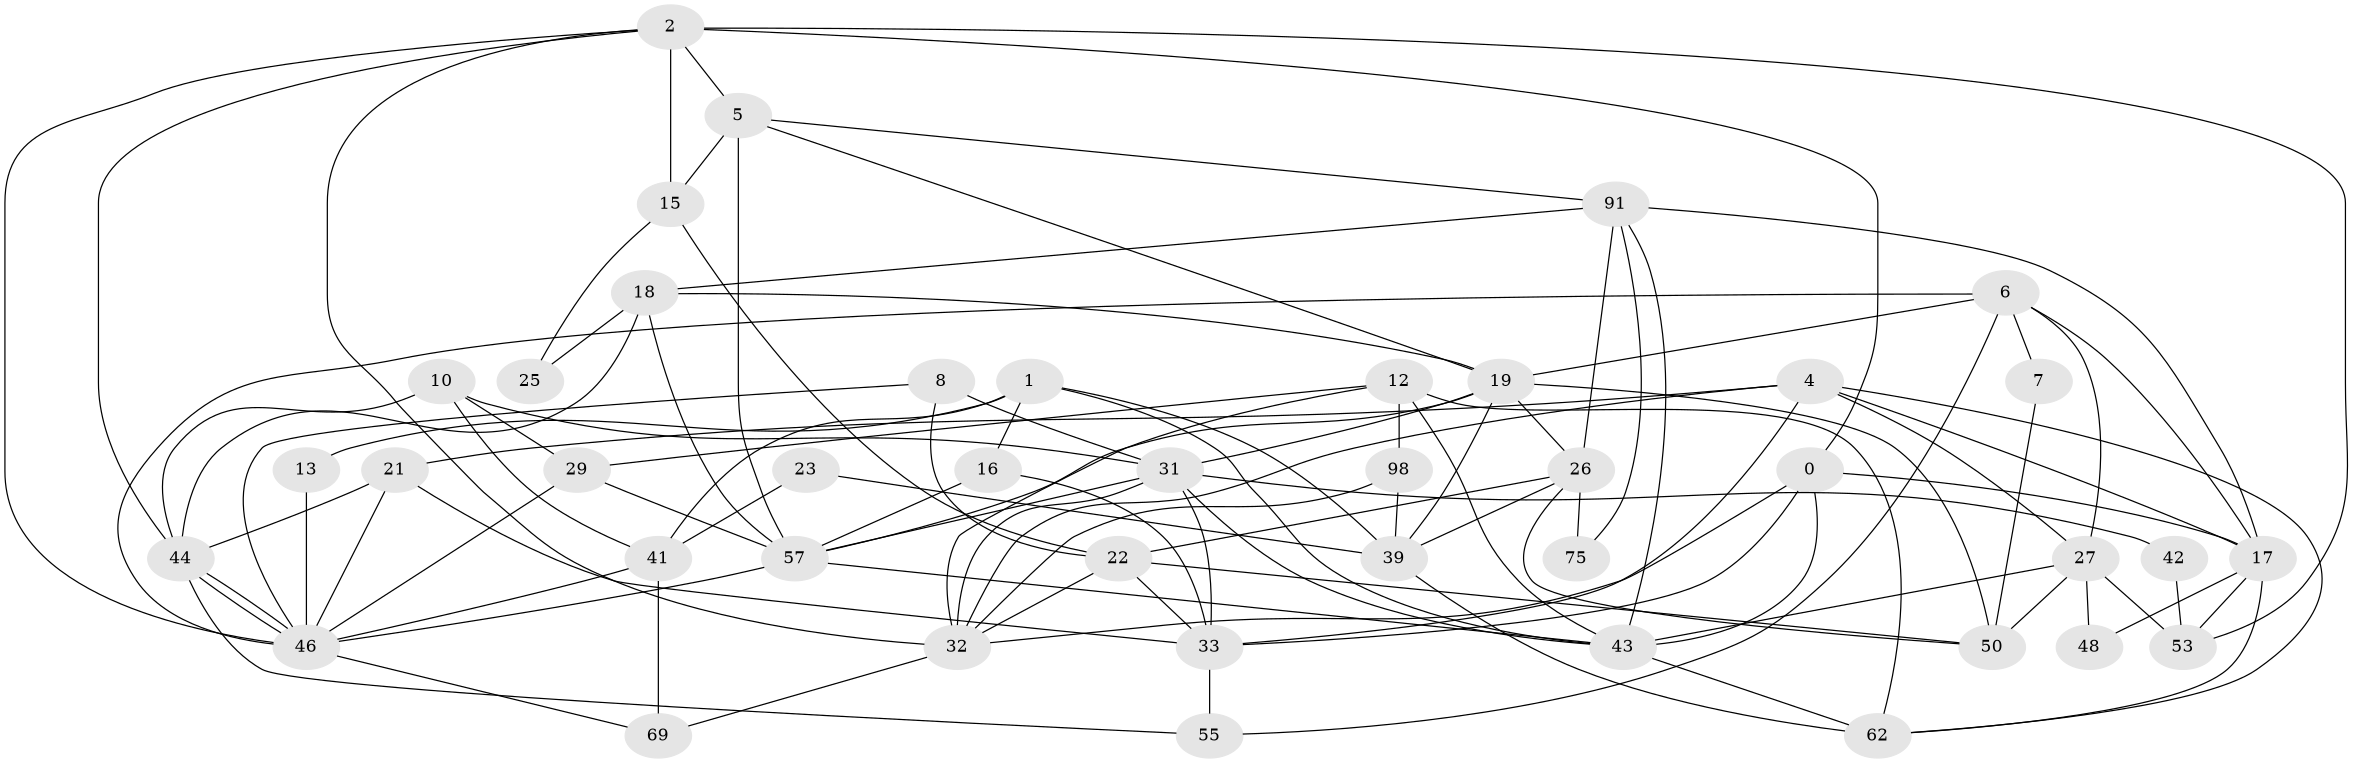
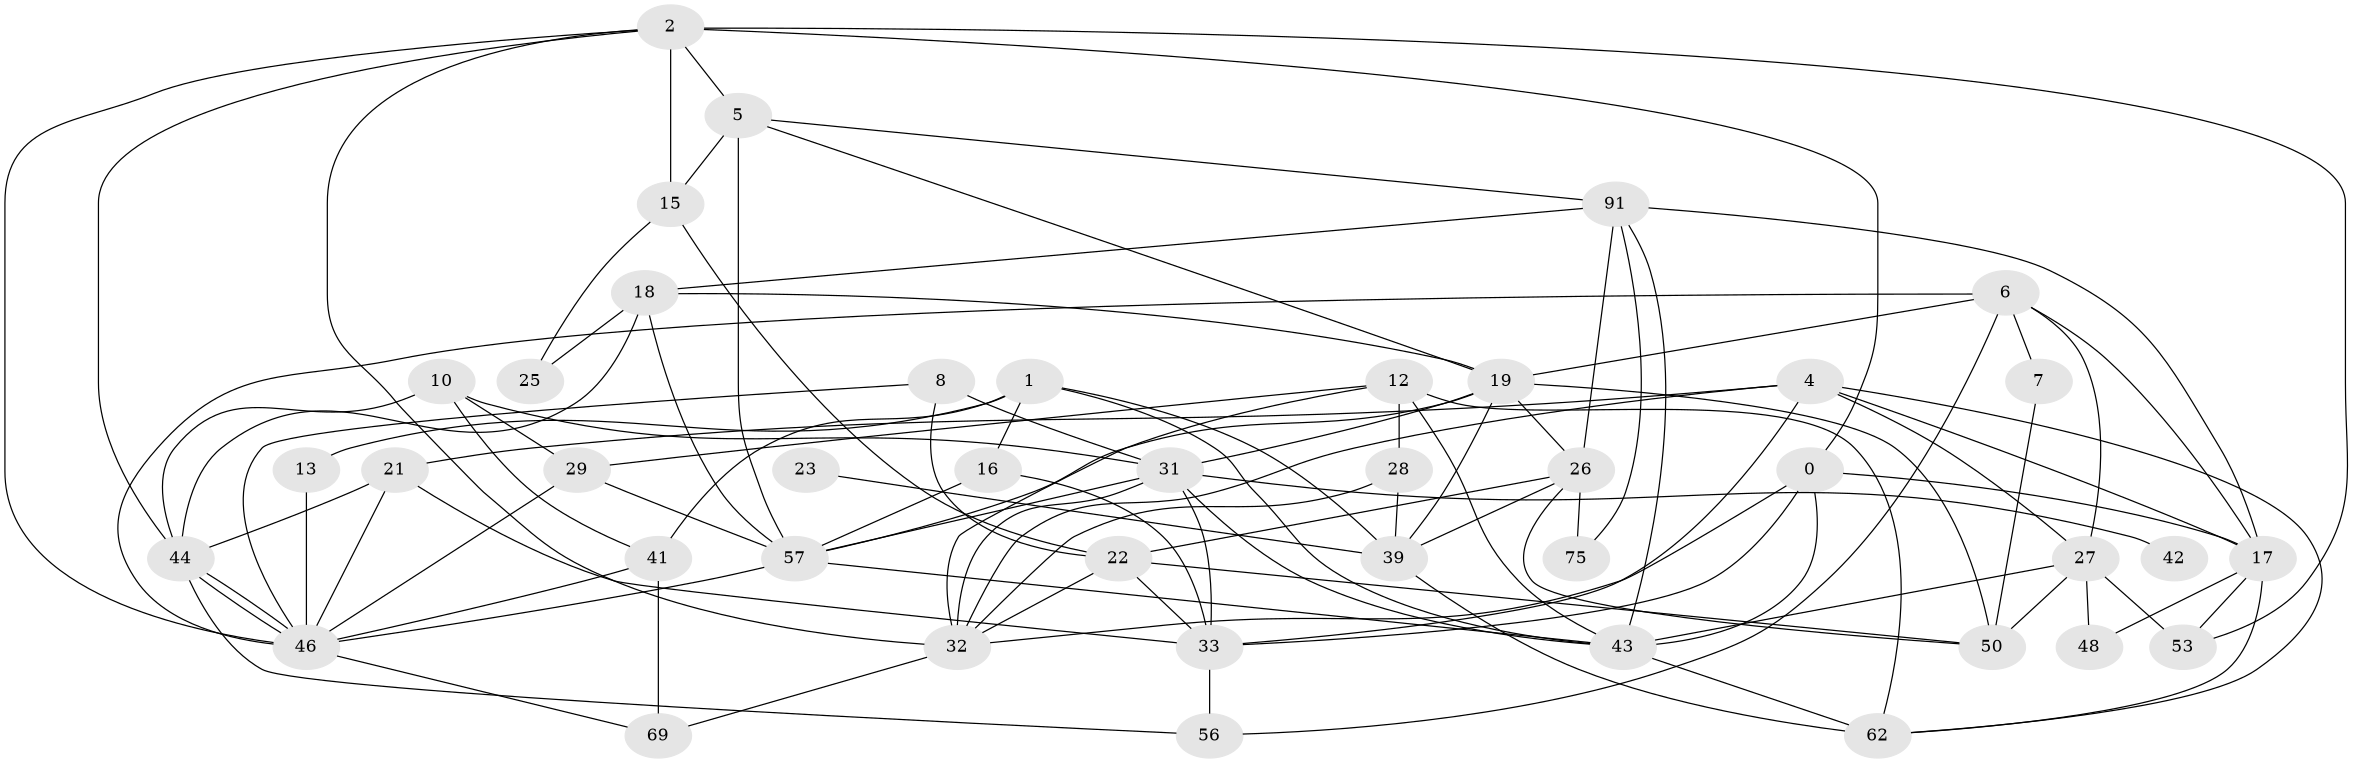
  graph {
    node [color=gray90 style=filled]
    1
    13
    16 [super="+59"]
    39 [super="+66"]
    41 [super="+67"]
    43 [super="+63"]
    46 [super="+57"]
    33 [super="+49"]
    n9 [label=57 super="+40"]
    62
    69
    2 [super="+47"]
    n13 [label=0 super="+26"]
    5 [super="+9"]
    15 [super="+54"]
    32 [super="+38"]
    44 [super="+64"]
    53 [super="+65"]
    17 [super="+34"]
    n20 [label=91 super="+51"]
    19 [super="+58"]
    22
    25
-   56 [label=55]
+   56
    48
    4 [super="+24"]
    21
    27 [super="+60"]
    50 [super="+68"]
    18 [super="+30"]
    n31 [label=26 super="+55"]
    n32 [label=75]
    31 [super="+52"]
    6 [super="+14"]
    7
    8 [super="+61"]
    42
    29 [super="+35"]
    10
    12 [super="+70"]
-   28 [label=98]
+   28
    23
    1 -- 13
    1 -- 16
    1 -- 39
    1 -- 41
    1 -- 43
    13 -- 46
    16 -- 33
    16 -- n9
    39 -- 62
    41 -- 46
    41 -- 69
    43 -- 62
    46 -- 69
    33 -- 56
    n9 -- 43
    n9 -- 46
    2 -- 46
    2 -- n13
    2 -- 5
    2 -- 15
    2 -- 32
    2 -- 44
    2 -- 53
    n13 -- 43
    n13 -- 33
    n13 -- 32
    n13 -- 17
    5 -- n9
    5 -- 15 [weight=2]
    5 -- n20
    5 -- 19
    15 -- 22
    15 -- 25
    32 -- 69
    44 -- 46
    44 -- 46
    44 -- 56
    17 -- 62
    17 -- 53
    17 -- 48
    n20 -- 43
    n20 -- 17
    n20 -- 18
    n20 -- n31
    n20 -- n32
    19 -- 39
    19 -- n9
    19 -- 50
    19 -- n31
    19 -- 31
    22 -- 33
    22 -- 32
    22 -- 50
    4 -- 33
    4 -- 62
    4 -- 32
    4 -- 17
    4 -- 21
    4 -- 27
    21 -- 46
    21 -- 33
    21 -- 44
    27 -- 43
    27 -- 53
    27 -- 48
    27 -- 50
    18 -- n9
    18 -- 44
    18 -- 19
    18 -- 25
    n31 -- 39
    n31 -- 22
    n31 -- 50
    n31 -- n32
    31 -- 43
    31 -- 33
    31 -- n9
    31 -- 32 [weight=2]
    31 -- 42
    6 -- 46
    6 -- 17
    6 -- 19
    6 -- 56
    6 -- 27
    6 -- 7
    7 -- 50
    8 -- 46
    8 -- 22
    8 -- 31
-   42 -- 53
    29 -- 46
    29 -- n9
    10 -- 41
    10 -- 44
    10 -- 31
    10 -- 29
    12 -- 43
    12 -- 62
    12 -- 32
    12 -- 29
    12 -- 28
    28 -- 39
    28 -- 32
    23 -- 39
-   23 -- 41
  }
